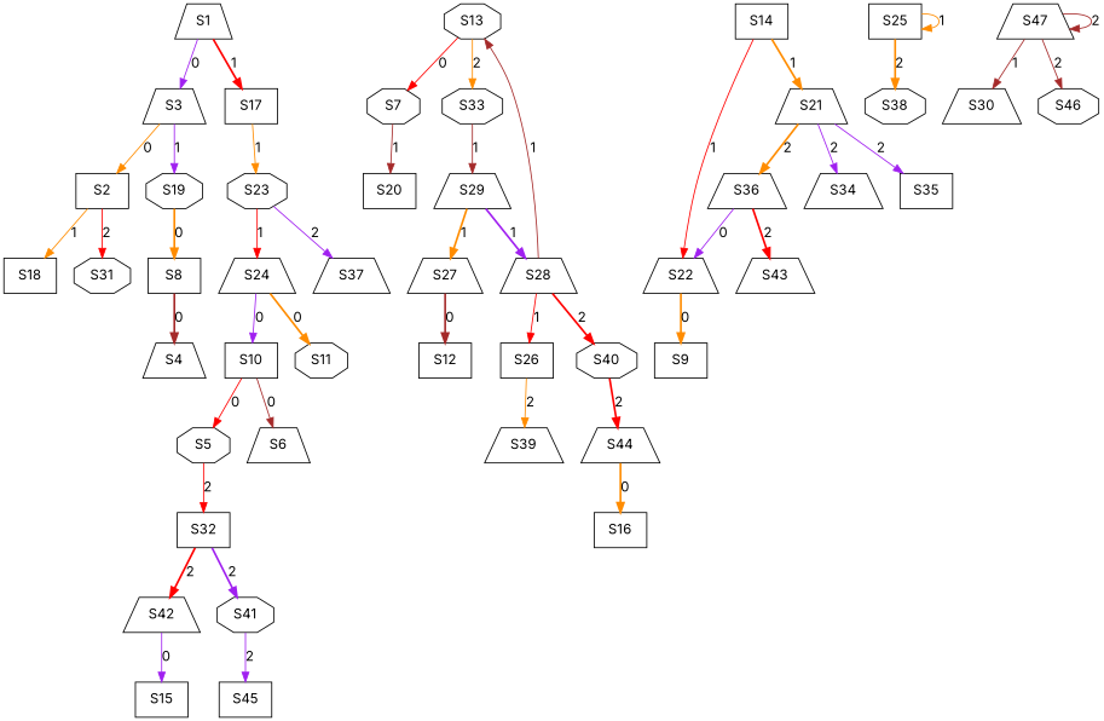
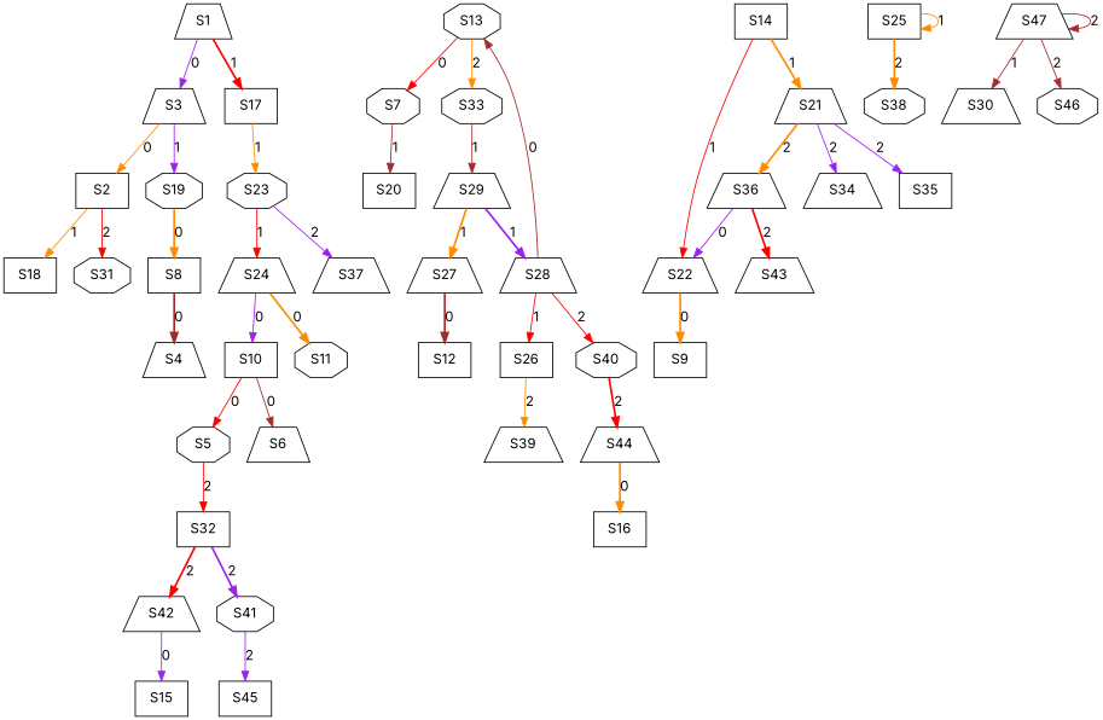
  strict digraph {
    fontname=Inter
    node [fontname=Inter shape=trapezium]
    edge [color=darkorange fontname=Inter style=solid]
    S1
    S3
    S17 [shape=box]
    S2 [shape=box]
    S18 [shape=box]
    S31 [shape=octagon]
    S19 [shape=octagon]
    S23 [shape=octagon]
    S8 [shape=box]
    S4
    S10 [shape=box]
    S5 [shape=octagon]
    S6
    S32 [shape=box]
    S42
    S41 [shape=octagon]
    S13 [shape=octagon]
    S7 [shape=octagon]
    S33 [shape=octagon]
    S20 [shape=box]
    S29
    S9 [shape=box]
    S22
    S24
    S11 [shape=octagon]
    S12 [shape=box]
    S27
    S28
    S26 [shape=box]
    S40 [shape=octagon]
    S39
    S44
    S36
    S43
    S14 [shape=box]
    S21
    S34
    S35 [shape=box]
    S15 [shape=box]
    S16 [shape=box]
    S37
    S25 [shape=box]
    S38 [shape=octagon]
    S47
    S30
    S46 [shape=octagon]
    S45 [shape=box]
    S1 -> S3 [color=purple label=0]
    S1 -> S17 [color=red label=1 style=bold]
    S3 -> S2 [label=0]
    S3 -> S19 [color=purple label=1]
    S17 -> S23 [label=1]
    S2 -> S18 [label=1]
    S2 -> S31 [color=red label=2]
    S19 -> S8 [label=0 style=bold]
    S23 -> S24 [color=red label=1]
    S23 -> S37 [color=purple label=2]
    S8 -> S4 [color=brown label=0 style=bold]
    S10 -> S5 [color=red label=0]
    S10 -> S6 [color=brown label=0]
    S5 -> S32 [color=red label=2]
    S32 -> S42 [color=red label=2 style=bold]
    S32 -> S41 [color=purple label=2 style=bold]
    S42 -> S15 [color=purple label=0]
    S41 -> S45 [color=purple label=2]
    S13 -> S7 [color=red label=0]
    S13 -> S33 [label=2]
    S7 -> S20 [color=brown label=1]
    S33 -> S29 [color=brown label=1]
    S29 -> S27 [label=1 style=bold]
    S29 -> S28 [color=purple label=1 style=bold]
    S22 -> S9 [label=0 style=bold]
    S24 -> S10 [color=purple label=0]
    S24 -> S11 [label=0 style=bold]
    S27 -> S12 [color=brown label=0 style=bold]
-   S28 -> S13 [color=brown label=1]
+   S28 -> S13 [color=brown label=0]
    S28 -> S26 [color=red label=1]
-   S28 -> S40 [color=red label=2 style=bold]
+   S28 -> S40 [color=red label=2]
    S26 -> S39 [label=2]
    S40 -> S44 [color=red label=2 style=bold]
    S44 -> S16 [label=0 style=bold]
    S36 -> S22 [color=purple label=0]
    S36 -> S43 [color=red label=2 style=bold]
    S14 -> S22 [color=red label=1]
    S14 -> S21 [label=1 style=bold]
    S21 -> S36 [label=2 style=bold]
    S21 -> S34 [color=purple label=2]
    S21 -> S35 [color=purple label=2]
    S25 -> S25 [label=1]
    S25 -> S38 [label=2 style=bold]
    S47 -> S47 [color=brown label=2]
    S47 -> S30 [color=brown label=1]
    S47 -> S46 [color=brown label=2]
  }
